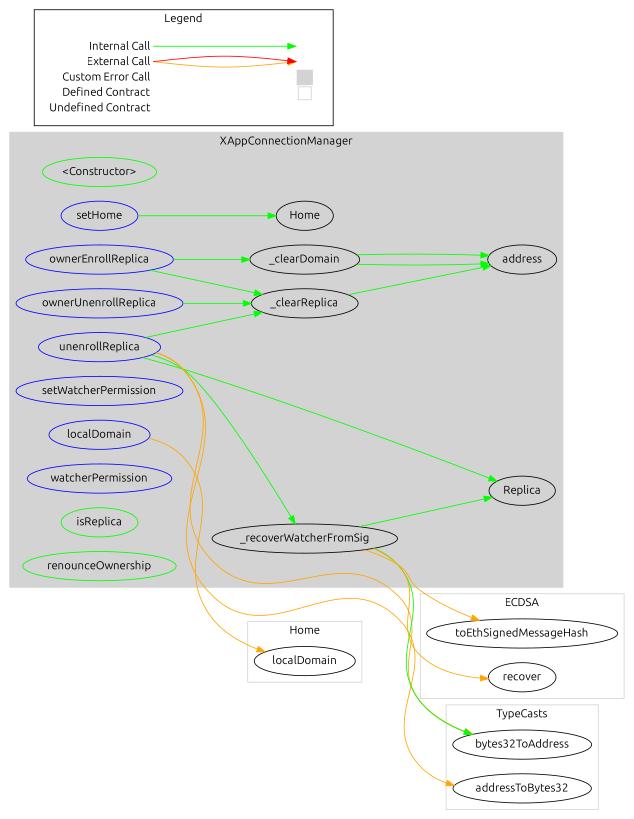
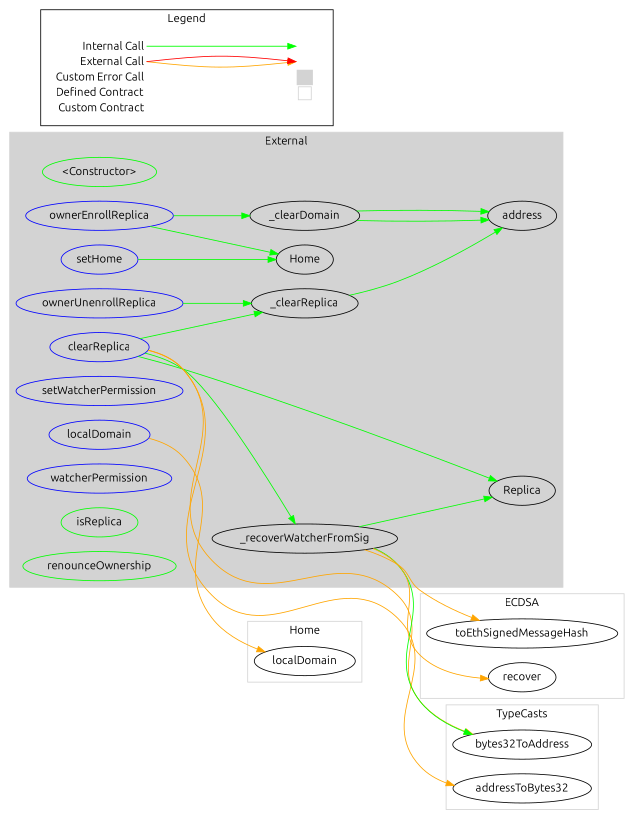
  digraph {
    compound=true
    fontname=Ubuntu
    rankdir=LR
    node [fontname=Ubuntu]
    edge [color=green fontname=Ubuntu]
    n1 [color=green label="<Constructor>"]
-   n2 [color=blue label=unenrollReplica]
+   n2 [color=blue label=clearReplica]
    n3 [color=blue label=setHome]
    n4 [color=blue label=ownerEnrollReplica]
    n5 [color=blue label=ownerUnenrollReplica]
    n6 [color=blue label=setWatcherPermission]
    n7 [color=blue label=localDomain]
    n8 [color=blue label=watcherPermission]
    n9 [color=green label=isReplica]
    n10 [label=_clearReplica]
    n11 [label=_clearDomain]
    n12 [label=_recoverWatcherFromSig]
    n13 [color=green label=renounceOwnership]
    n14 [label=address]
    n15 [label=Replica]
    n16 [label=Home]
    n17 [label=bytes32ToAddress]
    n18 [label=addressToBytes32]
    n19 [label=localDomain]
    n20 [label=toEthSignedMessageHash]
    n21 [label=recover]
-   n22 [label=<<table border="0" cellpadding="2" cellspacing="0" cellborder="0">   <tr><td align="right" port="i1">Internal Call</td></tr>   <tr><td align="right" port="i2">External Call</td></tr>   <tr><td align="right" port="i2">Custom Error Call</td></tr>   <tr><td align="right" port="i3">Defined Contract</td></tr>   <tr><td align="right" port="i4">Undefined Contract</td></tr>   </table>> shape=plaintext]
+   n22 [label=<<table border="0" cellpadding="2" cellspacing="0" cellborder="0">   <tr><td align="right" port="i1">Internal Call</td></tr>   <tr><td align="right" port="i2">External Call</td></tr>   <tr><td align="right" port="i2">Custom Error Call</td></tr>   <tr><td align="right" port="i3">Defined Contract</td></tr>   <tr><td align="right" port="i4">Custom Contract</td></tr>   </table>> shape=plaintext]
    n23 [label=<<table border="0" cellpadding="2" cellspacing="0" cellborder="0">   <tr><td port="i1">&nbsp;&nbsp;&nbsp;</td></tr>   <tr><td port="i2">&nbsp;&nbsp;&nbsp;</td></tr>   <tr><td port="i3" bgcolor="lightgray">&nbsp;&nbsp;&nbsp;</td></tr>   <tr><td port="i4">     <table border="1" cellborder="0" cellspacing="0" cellpadding="7" color="lightgray">       <tr>        <td></td>       </tr>      </table>   </td></tr>   </table>> shape=plaintext]
    subgraph cluster_1 {
      bgcolor=lightgray
      color=lightgray
-     label=XAppConnectionManager
+     label=External
      style=filled
      n1
      n2
      n3
      n4
      n5
      n6
      n7
      n8
      n9
      n10
      n11
      n12
      n13
      n14
      n15
      n16
    }
    subgraph cluster_2 {
      color=lightgray
      label=TypeCasts
      n17
      n18
    }
    subgraph cluster_3 {
      color=lightgray
      label=Home
      n19
    }
    subgraph cluster_4 {
      color=lightgray
      label=ECDSA
      n20
      n21
    }
    subgraph cluster_5 {
      label=Legend
      n22
      n23
    }
    n2 -> n10
    n2 -> n12
    n2 -> n15
    n2 -> n17 [color=orange]
    n2 -> n18 [color=orange]
    n3 -> n16
-   n4 -> n10
+   n4 -> n16
    n4 -> n11
    n5 -> n10
    n7 -> n19 [color=orange]
    n10 -> n14
    n11 -> n14
    n11 -> n14
    n12 -> n15
    n12 -> n17
    n12 -> n20 [color=orange]
    n12 -> n21 [color=orange]
    n22 -> n23 [headport="i1:w" tailport="i1:e"]
    n22 -> n23 [color=orange headport="i2:w" tailport="i2:e"]
    n22 -> n23 [color=red headport="i2:w" tailport="i2:e"]
  }
